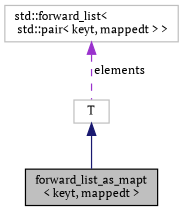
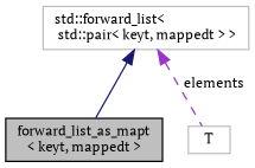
  digraph {
    fontname="PT Serif"
    node [color=grey75 fontname="PT Serif" fontsize=10 shape=record]
    edge [dir=back fontname="PT Serif" fontsize=10 labelfontname=Helvetica labelfontsize=10]
    n1 [color=black fillcolor=grey75 fontcolor=black height=0.2 label="forward_list_as_mapt\l\< keyt, mappedt \>" style=filled width=0.4]
    n2 [height=0.2 label="std::forward_list\<\l std::pair\< keyt, mappedt \> \>" width=0.4]
    n3 [height=0.2 label=T width=0.4]
-   n3 -> n1 [color=midnightblue style=solid]
+   n2 -> n1 [color=midnightblue style=solid]
    n2 -> n3 [color=darkorchid3 label=" elements" style=dashed]
  }
